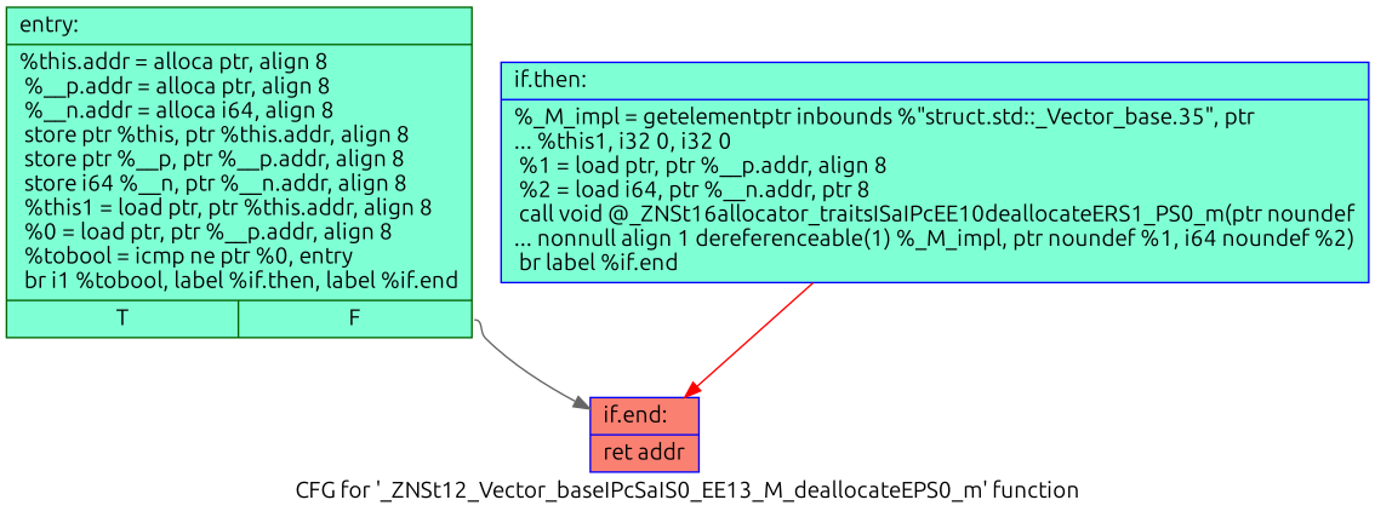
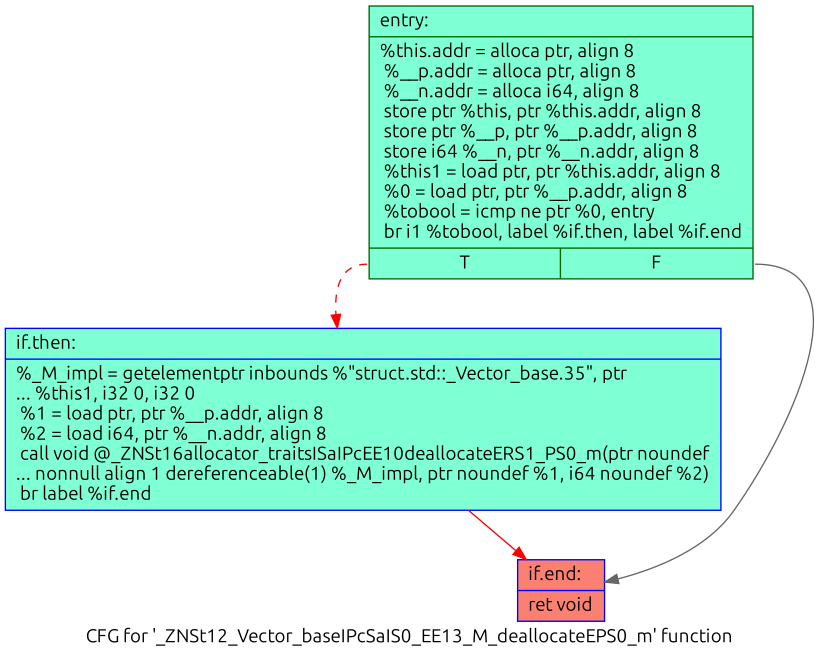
  digraph {
    fontname=Ubuntu
    label="CFG for '_ZNSt12_Vector_baseIPcSaIS0_EE13_M_deallocateEPS0_m' function"
    node [color=blue fillcolor=aquamarine fontname=Ubuntu shape=record style=filled]
    edge [color=red fontname=Ubuntu style=solid]
    n1 [color=darkgreen label="{entry:\l|  %this.addr = alloca ptr, align 8\l  %__p.addr = alloca ptr, align 8\l  %__n.addr = alloca i64, align 8\l  store ptr %this, ptr %this.addr, align 8\l  store ptr %__p, ptr %__p.addr, align 8\l  store i64 %__n, ptr %__n.addr, align 8\l  %this1 = load ptr, ptr %this.addr, align 8\l  %0 = load ptr, ptr %__p.addr, align 8\l  %tobool = icmp ne ptr %0, entry\l  br i1 %tobool, label %if.then, label %if.end\l|{<s0>T|<s1>F}}"]
-   n2 [label="{if.then:\l|  %_M_impl = getelementptr inbounds %\"struct.std::_Vector_base.35\", ptr\l... %this1, i32 0, i32 0\l  %1 = load ptr, ptr %__p.addr, align 8\l  %2 = load i64, ptr %__n.addr, ptr 8\l  call void @_ZNSt16allocator_traitsISaIPcEE10deallocateERS1_PS0_m(ptr noundef\l... nonnull align 1 dereferenceable(1) %_M_impl, ptr noundef %1, i64 noundef %2)\l  br label %if.end\l}"]
-   n3 [fillcolor=salmon label="{if.end:\l|  ret addr\l}"]
+   n2 [label="{if.then:\l|  %_M_impl = getelementptr inbounds %\"struct.std::_Vector_base.35\", ptr\l... %this1, i32 0, i32 0\l  %1 = load ptr, ptr %__p.addr, align 8\l  %2 = load i64, ptr %__n.addr, align 8\l  call void @_ZNSt16allocator_traitsISaIPcEE10deallocateERS1_PS0_m(ptr noundef\l... nonnull align 1 dereferenceable(1) %_M_impl, ptr noundef %1, i64 noundef %2)\l  br label %if.end\l}"]
+   n3 [fillcolor=salmon label="{if.end:\l|  ret void\l}"]
+   n1 -> n2 [style=dashed tailport=s0]
    n1 -> n3 [color=gray40 tailport=s1]
    n2 -> n3
  }
